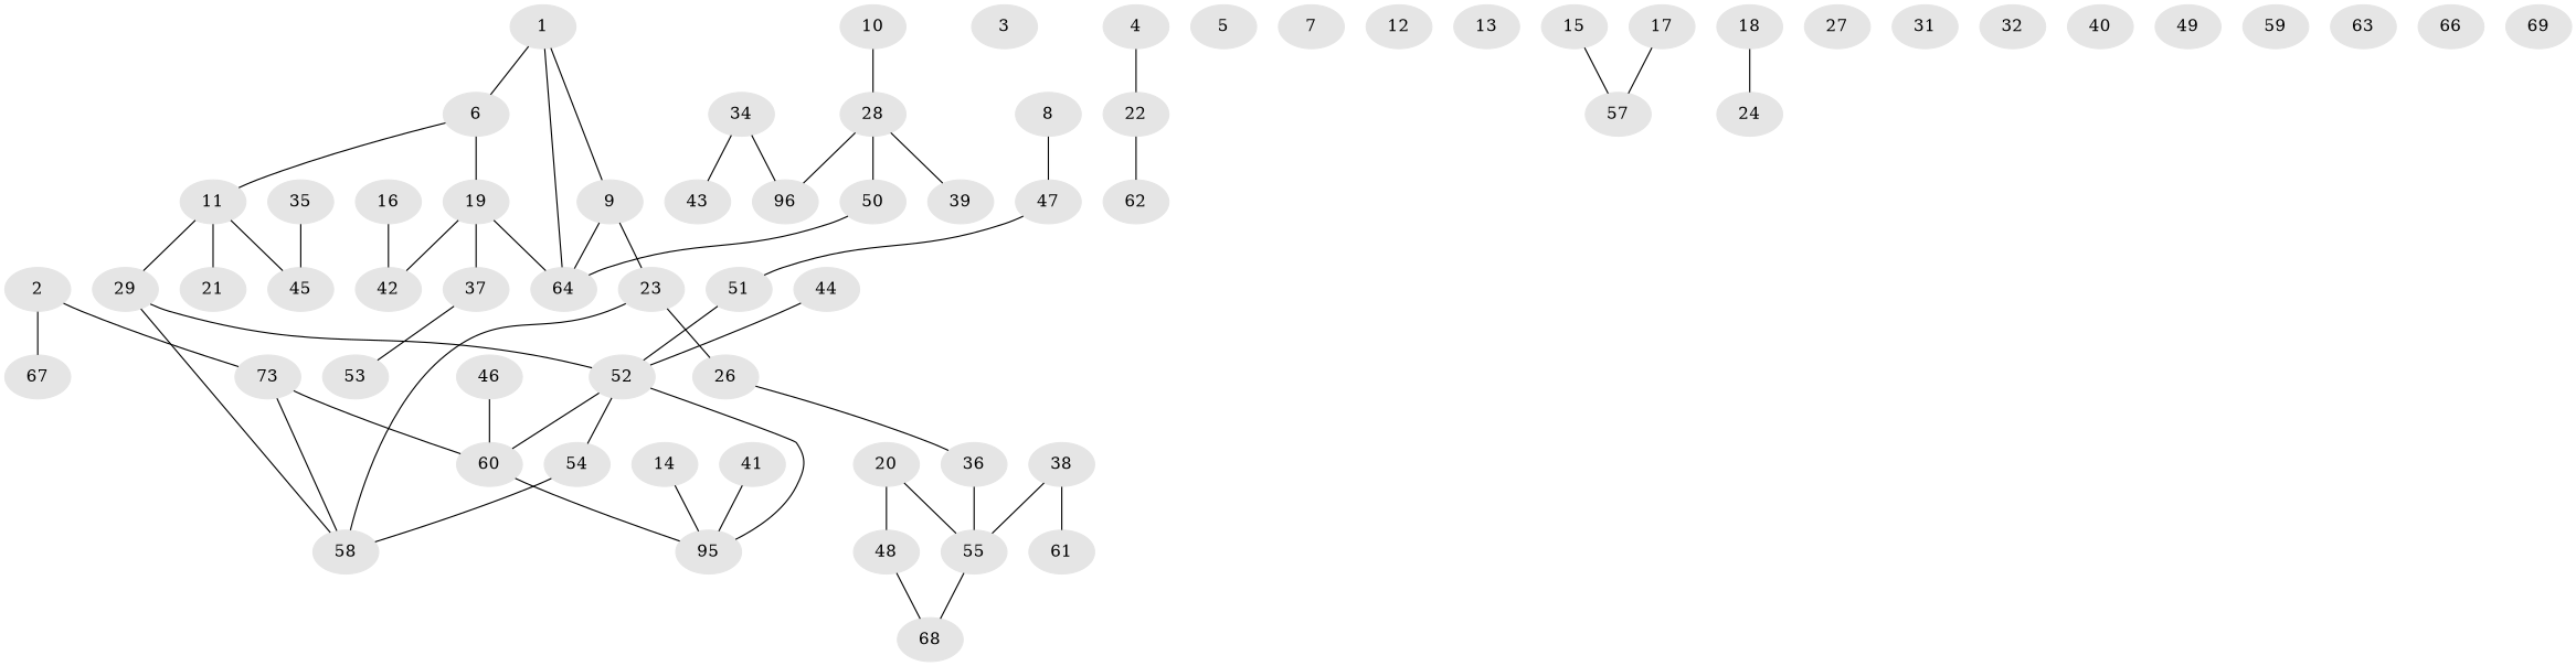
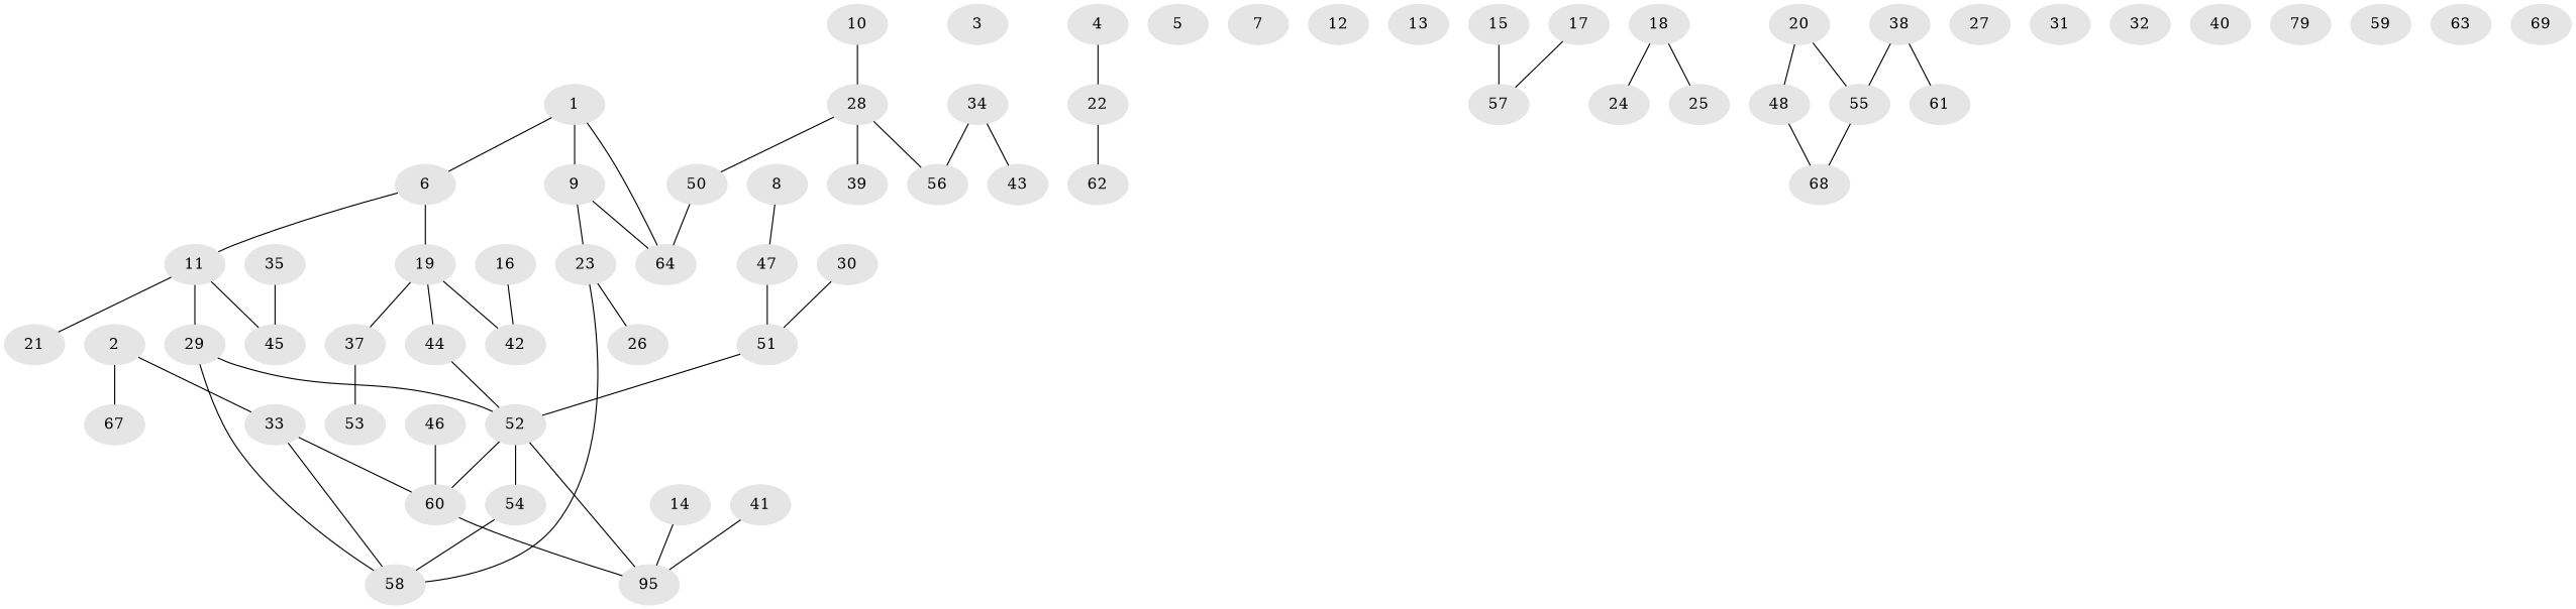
  graph {
    node [color=gray90 style=filled]
    1
    6
    9
    64
    11
    19
    23
    2
-   33 [label=73]
+   33
    67
    58
    60
    3
    4
    22
    62
    5
    21
    29
    45
    42
    37
    7
    8
    47
    51
    26
    10
    28
    39
    50
-   56 [label=96]
+   56
    52
    12
    13
    n36 [label=95]
    14
    15
    57
    16
    17
    18
    24
+   25
    53
    20
    48
    55
    68
-   36
    27
    54
+   30
    31
    32
    34
    43
    35
    38
    61
    40
    41
    44
    46
-   49
+   49 [label=79]
    59
    63
-   66
    69
    1 -- 6
    1 -- 9
    1 -- 64
    6 -- 11
    6 -- 19
    9 -- 64
    9 -- 23
    11 -- 21
    11 -- 29
    11 -- 45
-   19 -- 64
+   19 -- 44
    19 -- 42
    19 -- 37
    23 -- 58
    23 -- 26
    2 -- 33
    2 -- 67
    33 -- 58
    33 -- 60
    60 -- n36
    4 -- 22
    22 -- 62
    29 -- 58
    29 -- 52
    37 -- 53
    8 -- 47
    47 -- 51
    51 -- 52
-   26 -- 36
    10 -- 28
    28 -- 39
    28 -- 50
    28 -- 56
    50 -- 64
    52 -- 60
    52 -- n36
    52 -- 54
    14 -- n36
    15 -- 57
    16 -- 42
    17 -- 57
    18 -- 24
+   18 -- 25
    20 -- 48
    20 -- 55
    48 -- 68
    55 -- 68
-   36 -- 55
    54 -- 58
+   30 -- 51
    34 -- 56
    34 -- 43
    35 -- 45
    38 -- 55
    38 -- 61
    41 -- n36
    44 -- 52
    46 -- 60
  }
